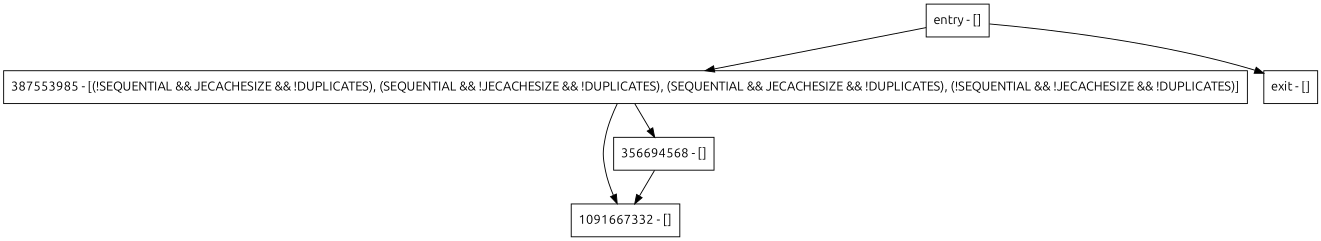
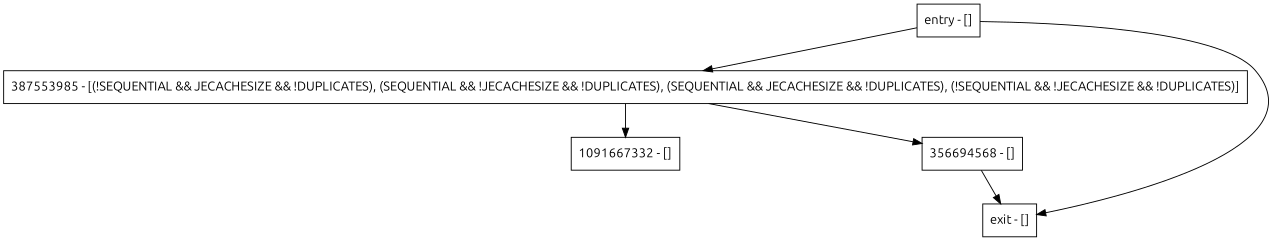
  digraph {
    fontname=Ubuntu
    node [fontname=Ubuntu shape=record]
    edge [fontname=Ubuntu]
    n1 [label="entry - []"]
    n2 [label="387553985 - [(!SEQUENTIAL && JECACHESIZE && !DUPLICATES), (SEQUENTIAL && !JECACHESIZE && !DUPLICATES), (SEQUENTIAL && JECACHESIZE && !DUPLICATES), (!SEQUENTIAL && !JECACHESIZE && !DUPLICATES)]"]
    n3 [label="exit - []"]
    n4 [label="1091667332 - []"]
    n5 [label="356694568 - []"]
    n1 -> n2
    n1 -> n3
    n2 -> n4
    n2 -> n5
-   n5 -> n4
+   n5 -> n3
  }
